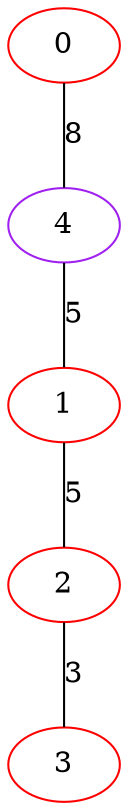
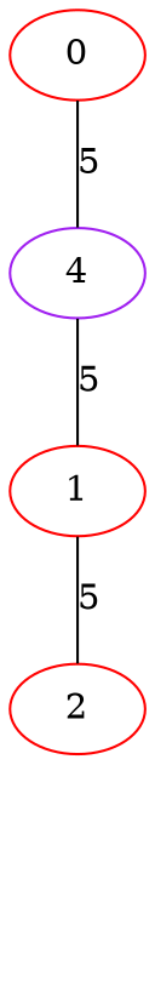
  graph {
    node [color=red weight=1]
    4 [color=purple weight=4]
    0
    1
    2
-   3
    4 -- 1 [label=5]
-   0 -- 4 [label=8]
+   0 -- 4 [label=5]
    1 -- 2 [label=5]
-   2 -- 3 [label=3]
  }
